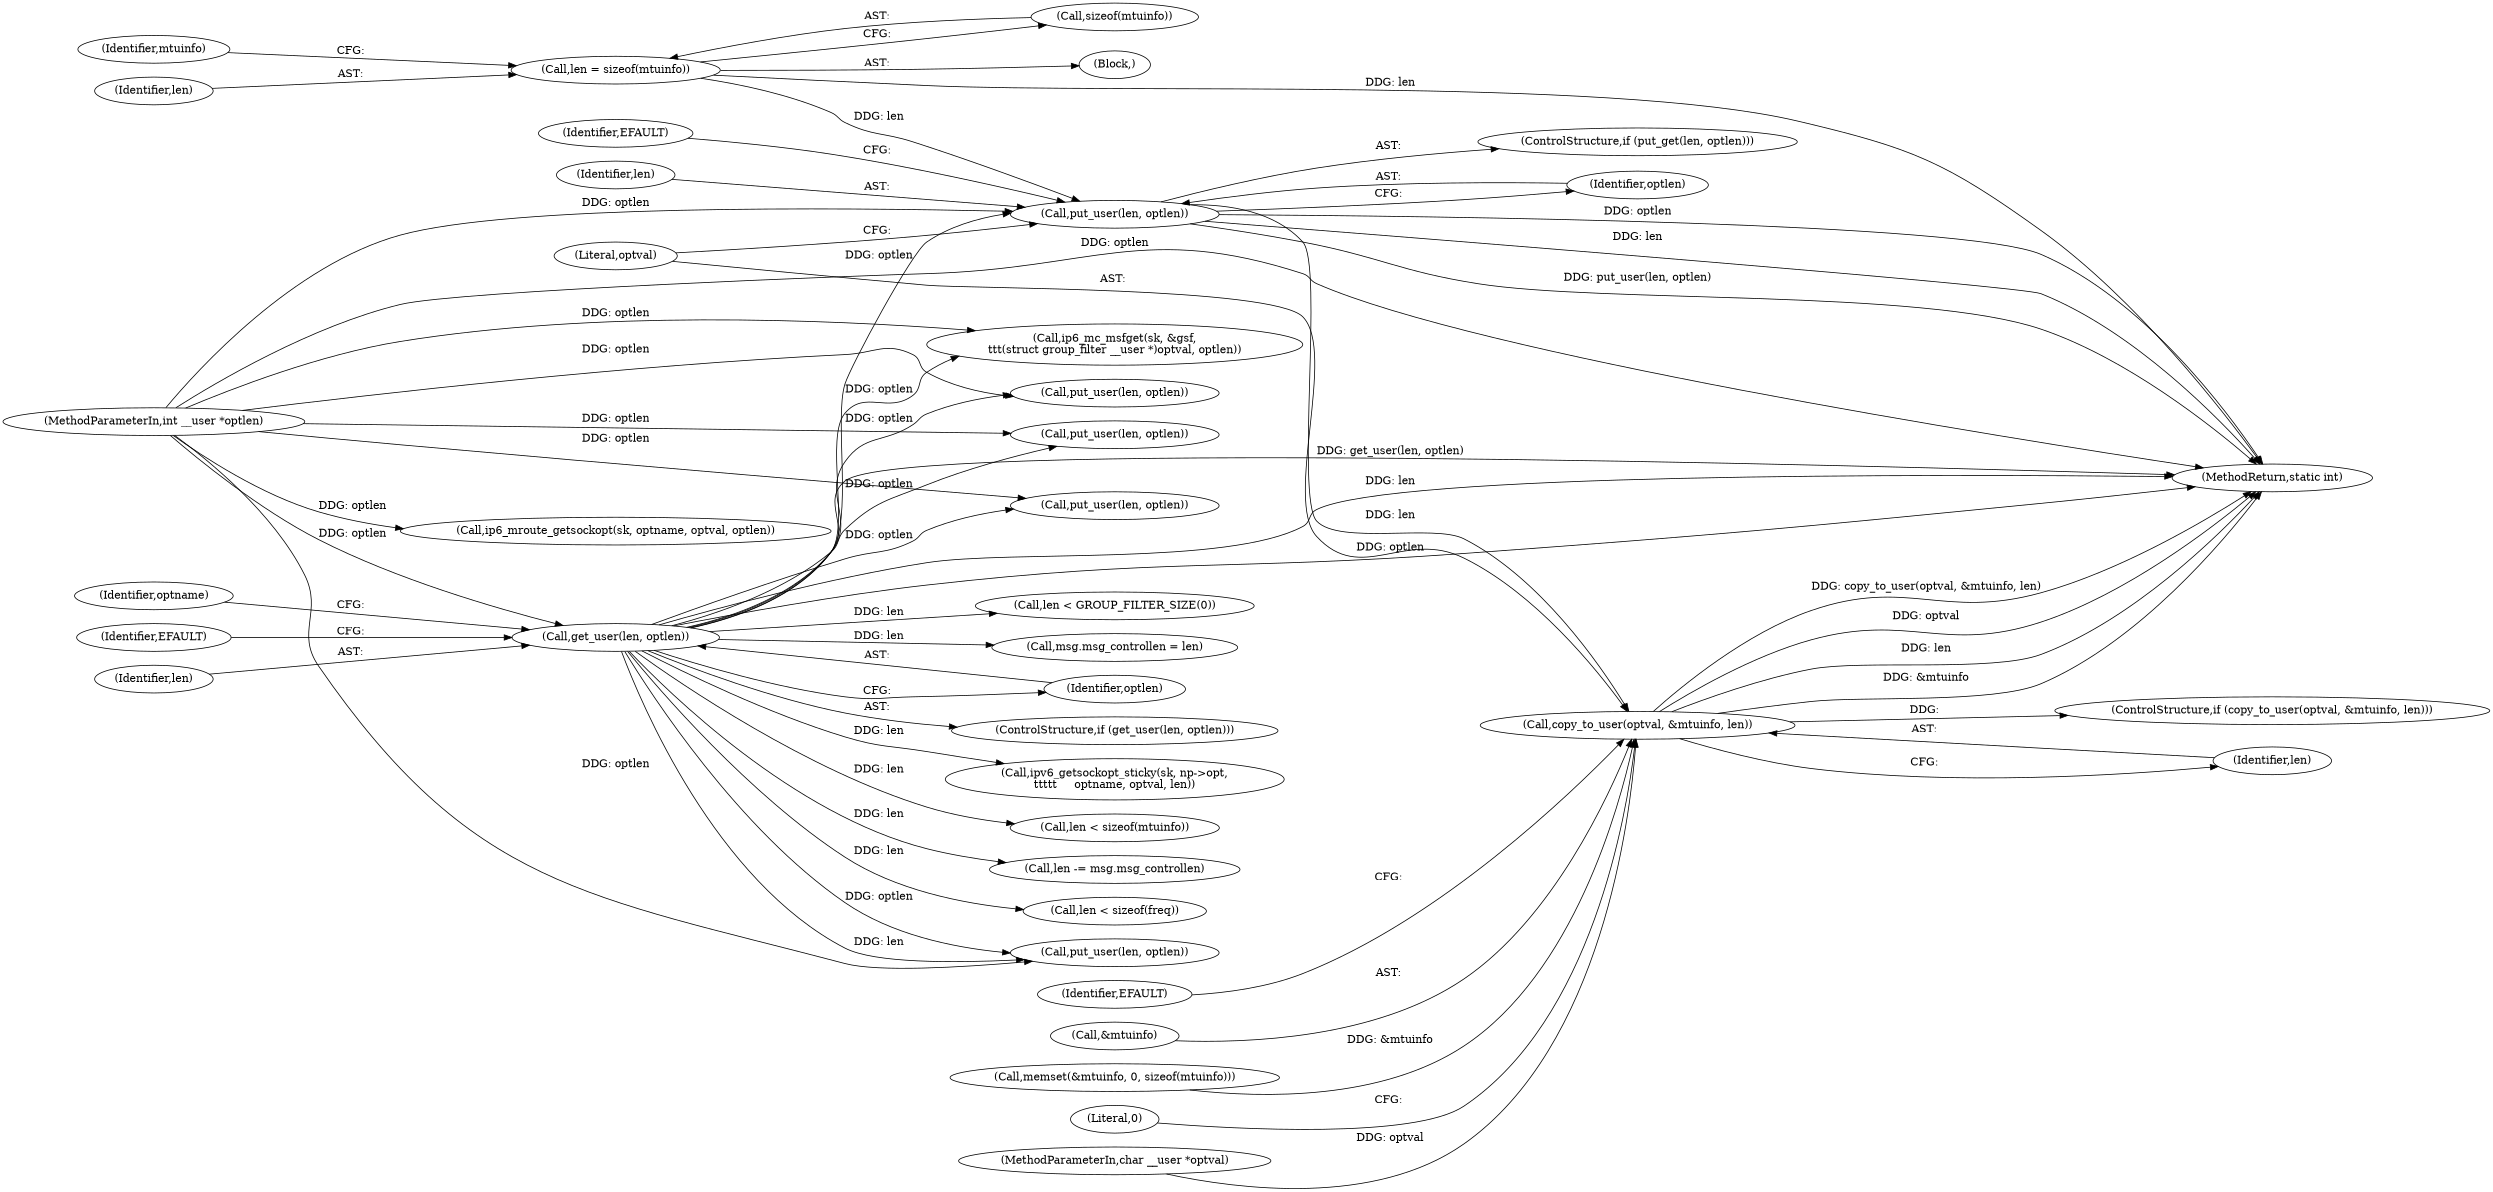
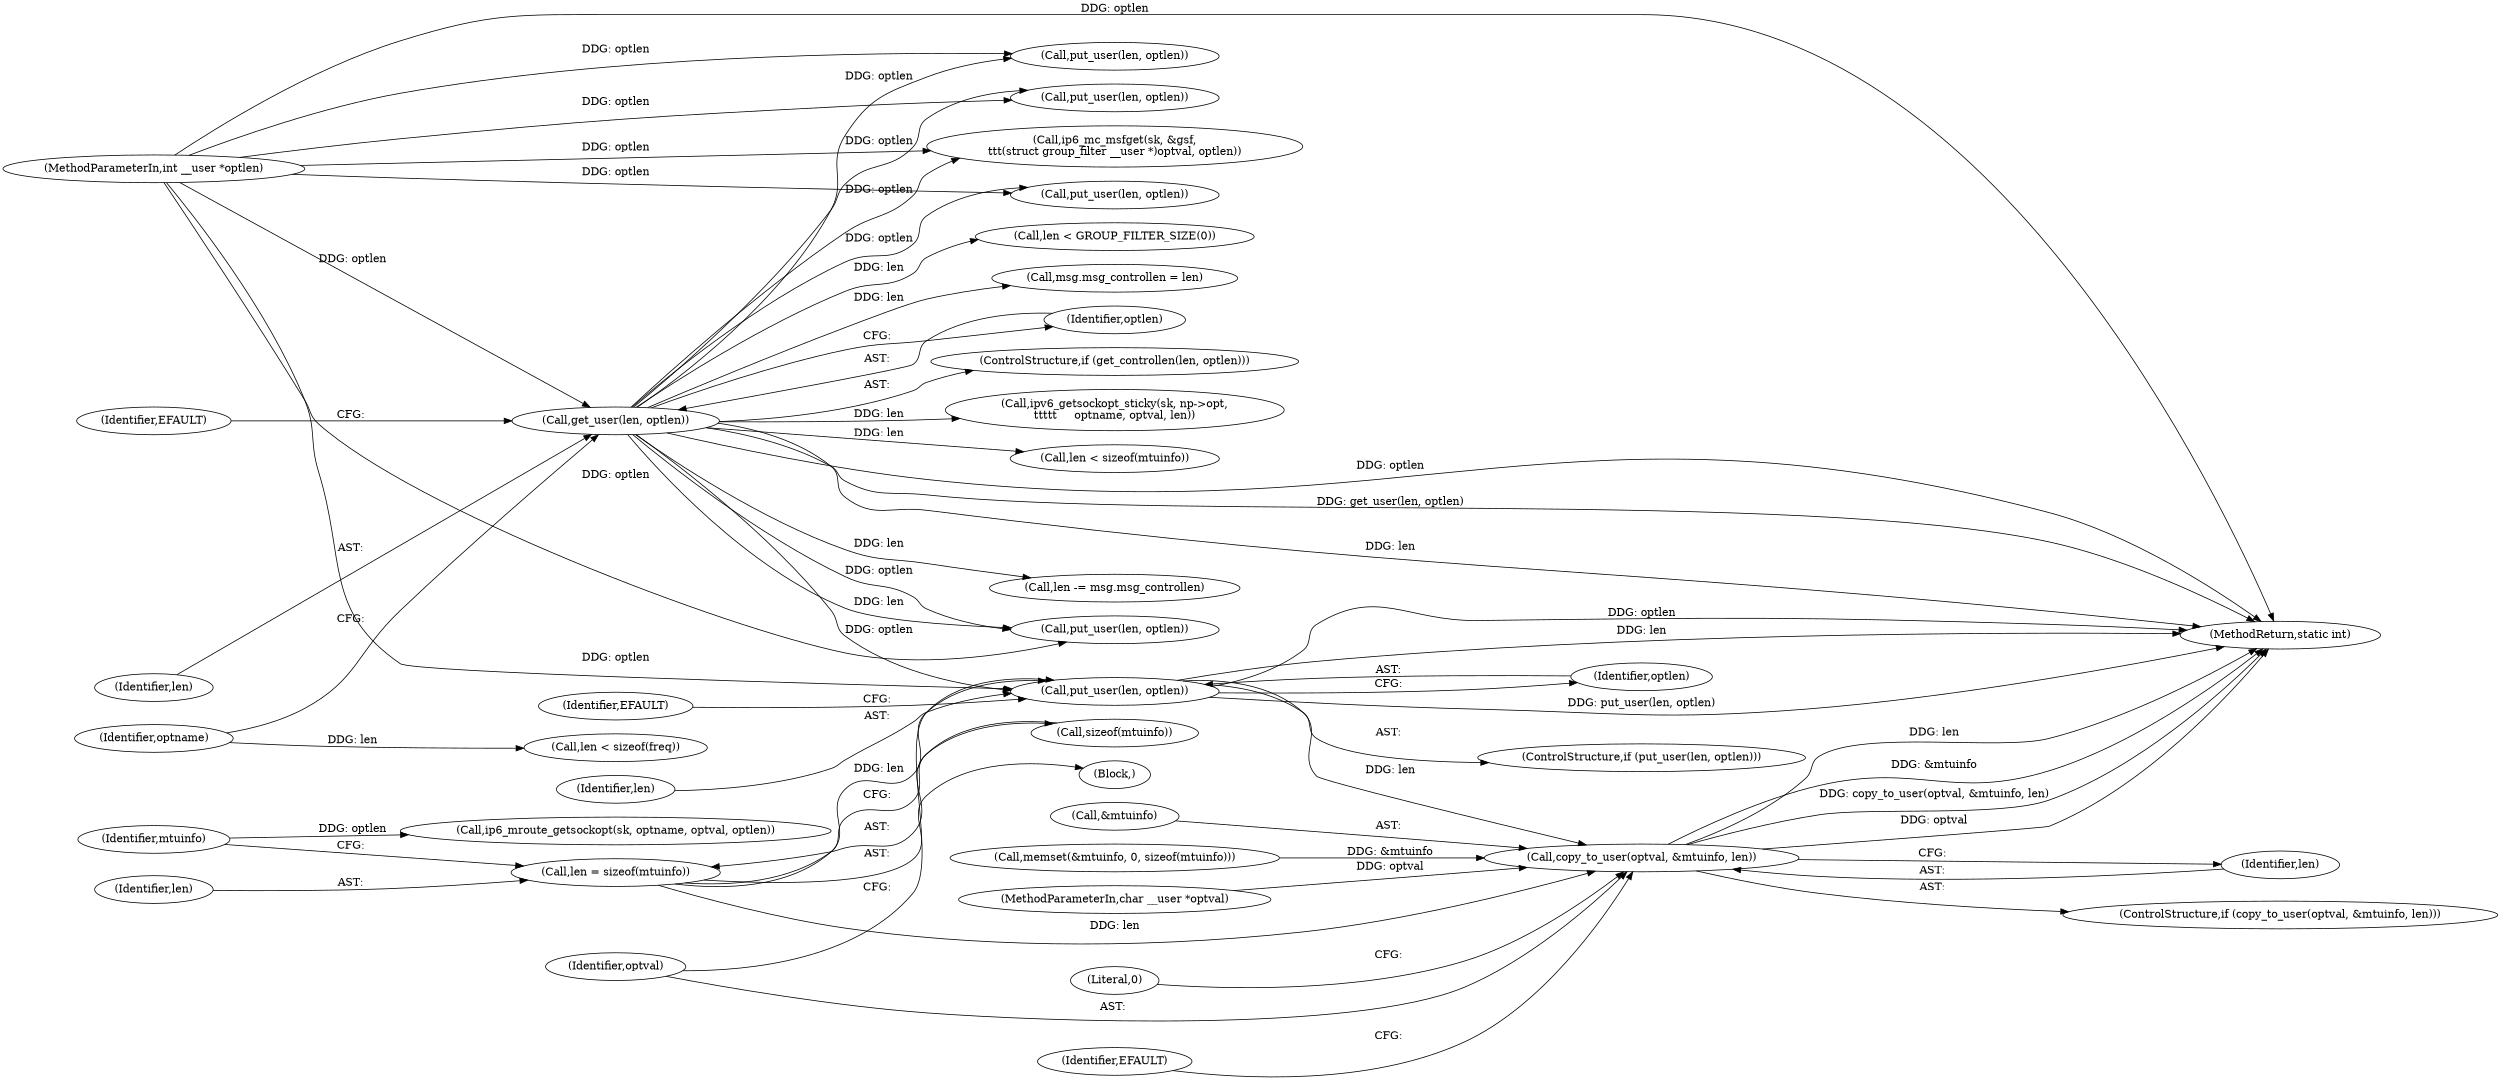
  digraph {
    rankdir=LR
    n1 [label="(Call,put_user(len, optlen))"]
    n2 [label="(Call,copy_to_user(optval, &mtuinfo, len))"]
    n3 [label="(Identifier,optlen)"]
    n4 [label="(MethodReturn,static int)"]
-   n5 [label="(ControlStructure,if (put_get(len, optlen)))"]
+   n5 [label="(ControlStructure,if (put_user(len, optlen)))"]
    n6 [label="(Identifier,len)"]
    n7 [label="(ControlStructure,if (copy_to_user(optval, &mtuinfo, len)))"]
    n8 [label="(Call,len = sizeof(mtuinfo))"]
    n9 [label="(Call,sizeof(mtuinfo))"]
    n10 [label="(Block,)"]
    n11 [label="(Call,get_user(len, optlen))"]
    n12 [label="(Call,len -= msg.msg_controllen)"]
    n13 [label="(Call,len < sizeof(freq))"]
    n14 [label="(Call,put_user(len, optlen))"]
    n15 [label="(Call,len < GROUP_FILTER_SIZE(0))"]
    n16 [label="(Call,msg.msg_controllen = len)"]
    n17 [label="(Call,put_user(len, optlen))"]
    n18 [label="(Identifier,optlen)"]
    n19 [label="(Call,put_user(len, optlen))"]
-   n20 [label="(ControlStructure,if (get_user(len, optlen)))"]
+   n20 [label="(ControlStructure,if (get_controllen(len, optlen)))"]
    n21 [label="(Call,ip6_mc_msfget(sk, &gsf,\n\t\t\t(struct group_filter __user *)optval, optlen))"]
    n22 [label="(Call,put_user(len, optlen))"]
    n23 [label="(Call,ipv6_getsockopt_sticky(sk, np->opt,\n\t\t\t\t\t     optname, optval, len))"]
    n24 [label="(Call,len < sizeof(mtuinfo))"]
    n25 [label="(MethodParameterIn,int __user *optlen)"]
    n26 [label="(Call,ip6_mroute_getsockopt(sk, optname, optval, optlen))"]
    n27 [label="(Literal,0)"]
    n28 [label="(Identifier,optname)"]
-   n29 [label="(Literal,optval)"]
+   n29 [label="(Identifier,optval)"]
    n30 [label="(Identifier,mtuinfo)"]
    n31 [label="(Identifier,EFAULT)"]
    n32 [label="(Identifier,EFAULT)"]
    n33 [label="(Identifier,EFAULT)"]
    n34 [label="(Call,&mtuinfo)"]
    n35 [label="(Call,memset(&mtuinfo, 0, sizeof(mtuinfo)))"]
    n36 [label="(Identifier,len)"]
    n37 [label="(Identifier,len)"]
    n38 [label="(Identifier,len)"]
    n39 [label="(MethodParameterIn,char __user *optval)"]
    n1 -> n2 [label="DDG: len"]
    n1 -> n3 [label="CFG: "]
    n1 -> n4 [label="DDG: optlen"]
    n1 -> n4 [label="DDG: len"]
    n1 -> n4 [label="DDG: put_user(len, optlen)"]
    n1 -> n5 [label="AST: "]
    n2 -> n4 [label="DDG: optval"]
    n2 -> n4 [label="DDG: len"]
    n2 -> n4 [label="DDG: &mtuinfo"]
    n2 -> n4 [label="DDG: copy_to_user(optval, &mtuinfo, len)"]
    n2 -> n6 [label="CFG: "]
-   n2 -> n7 [label="DDG: "]
+   n2 -> n7 [label="AST: "]
    n3 -> n1 [label="AST: "]
    n6 -> n2 [label="AST: "]
    n8 -> n1 [label="DDG: len"]
-   n8 -> n4 [label="DDG: len"]
+   n8 -> n2 [label="DDG: len"]
    n8 -> n9 [label="CFG: "]
    n8 -> n10 [label="AST: "]
    n9 -> n8 [label="AST: "]
    n11 -> n1 [label="DDG: optlen"]
    n11 -> n4 [label="DDG: optlen"]
    n11 -> n4 [label="DDG: get_user(len, optlen)"]
    n11 -> n4 [label="DDG: len"]
    n11 -> n12 [label="DDG: len"]
-   n11 -> n13 [label="DDG: len"]
+   n28 -> n13 [label="DDG: len"]
    n11 -> n14 [label="DDG: len"]
    n11 -> n14 [label="DDG: optlen"]
    n11 -> n15 [label="DDG: len"]
    n11 -> n16 [label="DDG: len"]
    n11 -> n17 [label="DDG: optlen"]
    n11 -> n18 [label="CFG: "]
    n11 -> n19 [label="DDG: optlen"]
    n11 -> n20 [label="AST: "]
    n11 -> n21 [label="DDG: optlen"]
    n11 -> n22 [label="DDG: optlen"]
    n11 -> n23 [label="DDG: len"]
    n11 -> n24 [label="DDG: len"]
    n18 -> n11 [label="AST: "]
    n25 -> n1 [label="DDG: optlen"]
    n25 -> n4 [label="DDG: optlen"]
    n25 -> n11 [label="DDG: optlen"]
    n25 -> n14 [label="DDG: optlen"]
    n25 -> n17 [label="DDG: optlen"]
    n25 -> n19 [label="DDG: optlen"]
    n25 -> n21 [label="DDG: optlen"]
    n25 -> n22 [label="DDG: optlen"]
-   n25 -> n26 [label="DDG: optlen"]
+   n30 -> n26 [label="DDG: optlen"]
    n27 -> n2 [label="CFG: "]
    n28 -> n11 [label="CFG: "]
    n29 -> n1 [label="CFG: "]
    n29 -> n2 [label="AST: "]
    n30 -> n8 [label="CFG: "]
    n31 -> n1 [label="CFG: "]
    n32 -> n2 [label="CFG: "]
    n33 -> n11 [label="CFG: "]
    n34 -> n2 [label="AST: "]
    n35 -> n2 [label="DDG: &mtuinfo"]
    n36 -> n8 [label="AST: "]
    n37 -> n1 [label="AST: "]
    n38 -> n11 [label="AST: "]
    n39 -> n2 [label="DDG: optval"]
  }
